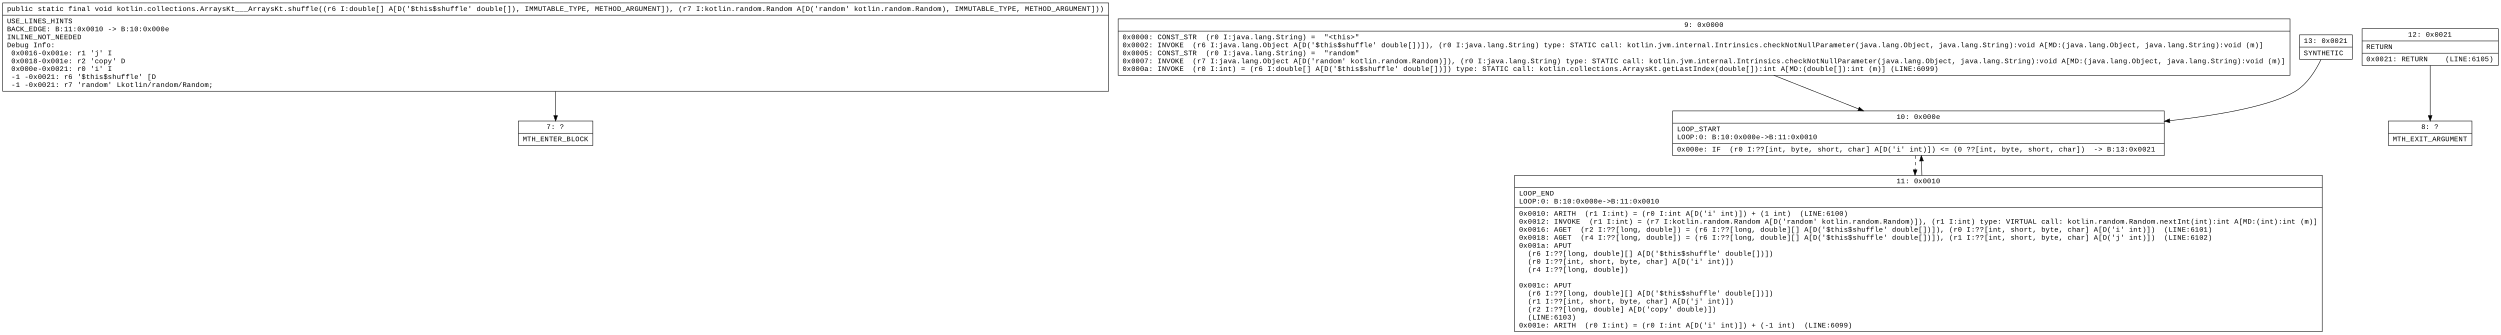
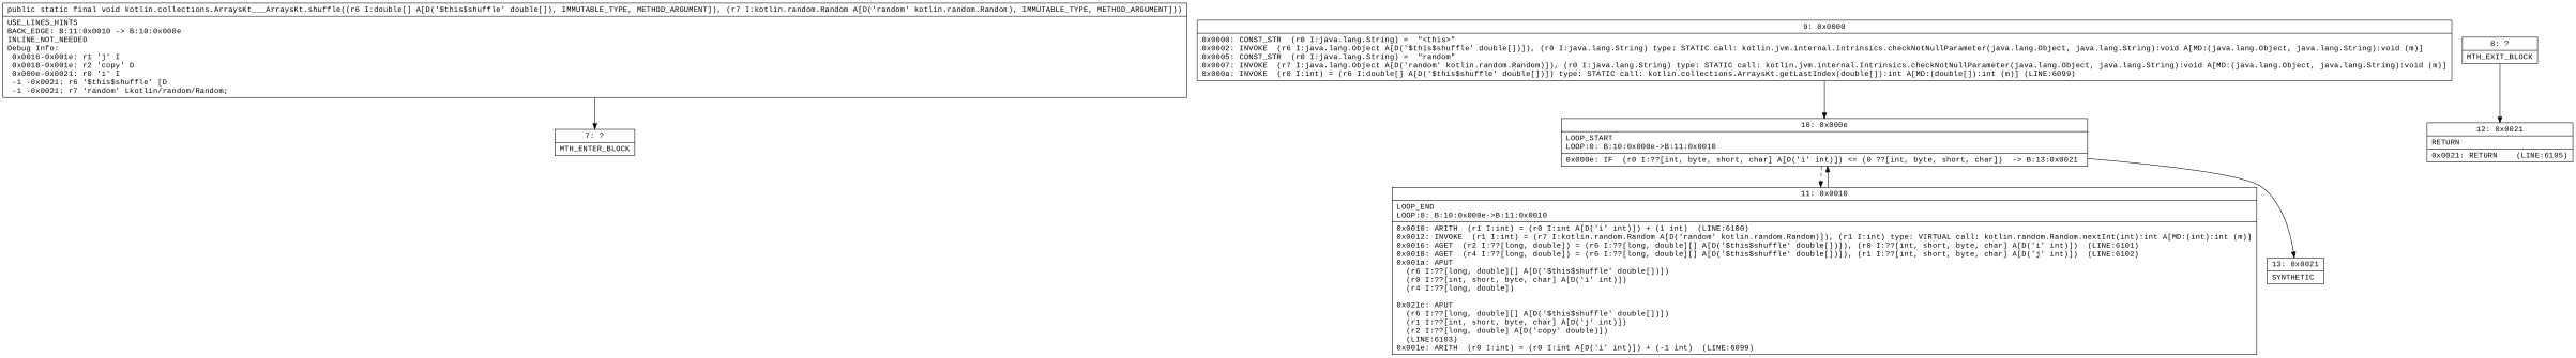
  digraph {
    fontname="Liberation Mono"
    node [fontname="Liberation Mono" shape=record]
    edge [fontname="Liberation Mono"]
    n1 [label="{7\:\ ?|MTH_ENTER_BLOCK\l}"]
    n2 [label="{9\:\ 0x0000|0x0000: CONST_STR  (r0 I:java.lang.String) =  \"\<this\>\" \l0x0002: INVOKE  (r6 I:java.lang.Object A[D('$this$shuffle' double[])]), (r0 I:java.lang.String) type: STATIC call: kotlin.jvm.internal.Intrinsics.checkNotNullParameter(java.lang.Object, java.lang.String):void A[MD:(java.lang.Object, java.lang.String):void (m)]\l0x0005: CONST_STR  (r0 I:java.lang.String) =  \"random\" \l0x0007: INVOKE  (r7 I:java.lang.Object A[D('random' kotlin.random.Random)]), (r0 I:java.lang.String) type: STATIC call: kotlin.jvm.internal.Intrinsics.checkNotNullParameter(java.lang.Object, java.lang.String):void A[MD:(java.lang.Object, java.lang.String):void (m)]\l0x000a: INVOKE  (r0 I:int) = (r6 I:double[] A[D('$this$shuffle' double[])]) type: STATIC call: kotlin.collections.ArraysKt.getLastIndex(double[]):int A[MD:(double[]):int (m)] (LINE:6099)\l}"]
    n3 [label="{10\:\ 0x000e|LOOP_START\lLOOP:0: B:10:0x000e\-\>B:11:0x0010\l|0x000e: IF  (r0 I:??[int, byte, short, char] A[D('i' int)]) \<= (0 ??[int, byte, short, char])  \-\> B:13:0x0021 \l}"]
-   n4 [label="{11\:\ 0x0010|LOOP_END\lLOOP:0: B:10:0x000e\-\>B:11:0x0010\l|0x0010: ARITH  (r1 I:int) = (r0 I:int A[D('i' int)]) + (1 int)  (LINE:6100)\l0x0012: INVOKE  (r1 I:int) = (r7 I:kotlin.random.Random A[D('random' kotlin.random.Random)]), (r1 I:int) type: VIRTUAL call: kotlin.random.Random.nextInt(int):int A[MD:(int):int (m)]\l0x0016: AGET  (r2 I:??[long, double]) = (r6 I:??[long, double][] A[D('$this$shuffle' double[])]), (r0 I:??[int, short, byte, char] A[D('i' int)])  (LINE:6101)\l0x0018: AGET  (r4 I:??[long, double]) = (r6 I:??[long, double][] A[D('$this$shuffle' double[])]), (r1 I:??[int, short, byte, char] A[D('j' int)])  (LINE:6102)\l0x001a: APUT  \l  (r6 I:??[long, double][] A[D('$this$shuffle' double[])])\l  (r0 I:??[int, short, byte, char] A[D('i' int)])\l  (r4 I:??[long, double])\l \l0x001c: APUT  \l  (r6 I:??[long, double][] A[D('$this$shuffle' double[])])\l  (r1 I:??[int, short, byte, char] A[D('j' int)])\l  (r2 I:??[long, double] A[D('copy' double)])\l  (LINE:6103)\l0x001e: ARITH  (r0 I:int) = (r0 I:int A[D('i' int)]) + (\-1 int)  (LINE:6099)\l}"]
+   n4 [label="{11\:\ 0x0010|LOOP_END\lLOOP:0: B:10:0x000e\-\>B:11:0x0010\l|0x0010: ARITH  (r1 I:int) = (r0 I:int A[D('i' int)]) + (1 int)  (LINE:6100)\l0x0012: INVOKE  (r1 I:int) = (r7 I:kotlin.random.Random A[D('random' kotlin.random.Random)]), (r1 I:int) type: VIRTUAL call: kotlin.random.Random.nextInt(int):int A[MD:(int):int (m)]\l0x0016: AGET  (r2 I:??[long, double]) = (r6 I:??[long, double][] A[D('$this$shuffle' double[])]), (r0 I:??[int, short, byte, char] A[D('i' int)])  (LINE:6101)\l0x0018: AGET  (r4 I:??[long, double]) = (r6 I:??[long, double][] A[D('$this$shuffle' double[])]), (r1 I:??[int, short, byte, char] A[D('j' int)])  (LINE:6102)\l0x001a: APUT  \l  (r6 I:??[long, double][] A[D('$this$shuffle' double[])])\l  (r0 I:??[int, short, byte, char] A[D('i' int)])\l  (r4 I:??[long, double])\l \l0x021c: APUT  \l  (r6 I:??[long, double][] A[D('$this$shuffle' double[])])\l  (r1 I:??[int, short, byte, char] A[D('j' int)])\l  (r2 I:??[long, double] A[D('copy' double)])\l  (LINE:6103)\l0x001e: ARITH  (r0 I:int) = (r0 I:int A[D('i' int)]) + (\-1 int)  (LINE:6099)\l}"]
    n5 [label="{13\:\ 0x0021|SYNTHETIC\l}"]
    n6 [label="{12\:\ 0x0021|RETURN\l|0x0021: RETURN    (LINE:6105)\l}"]
-   n7 [label="{8\:\ ?|MTH_EXIT_ARGUMENT\l}"]
+   n7 [label="{8\:\ ?|MTH_EXIT_BLOCK\l}"]
    n8 [label="{public static final void kotlin.collections.ArraysKt___ArraysKt.shuffle((r6 I:double[] A[D('$this$shuffle' double[]), IMMUTABLE_TYPE, METHOD_ARGUMENT]), (r7 I:kotlin.random.Random A[D('random' kotlin.random.Random), IMMUTABLE_TYPE, METHOD_ARGUMENT]))  | USE_LINES_HINTS\lBACK_EDGE: B:11:0x0010 \-\> B:10:0x000e\lINLINE_NOT_NEEDED\lDebug Info:\l  0x0016\-0x001e: r1 'j' I\l  0x0018\-0x001e: r2 'copy' D\l  0x000e\-0x0021: r0 'i' I\l  \-1 \-0x0021: r6 '$this$shuffle' [D\l  \-1 \-0x0021: r7 'random' Lkotlin\/random\/Random;\l}"]
    n2 -> n3
    n3 -> n4 [style=dashed]
-   n5 -> n3
+   n3 -> n5
    n4 -> n3
-   n6 -> n7
+   n7 -> n6
    n8 -> n1
  }
